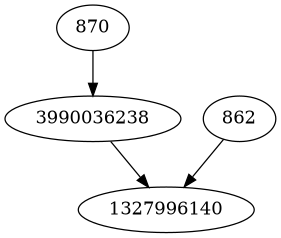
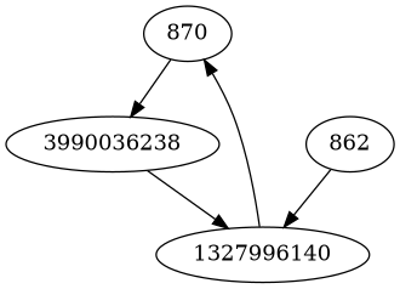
  strict digraph {
    870
    3990036238
    n3 [label=1327996140]
    862
    870 -> 3990036238
    3990036238 -> n3
+   n3 -> 870
    862 -> n3
  }
